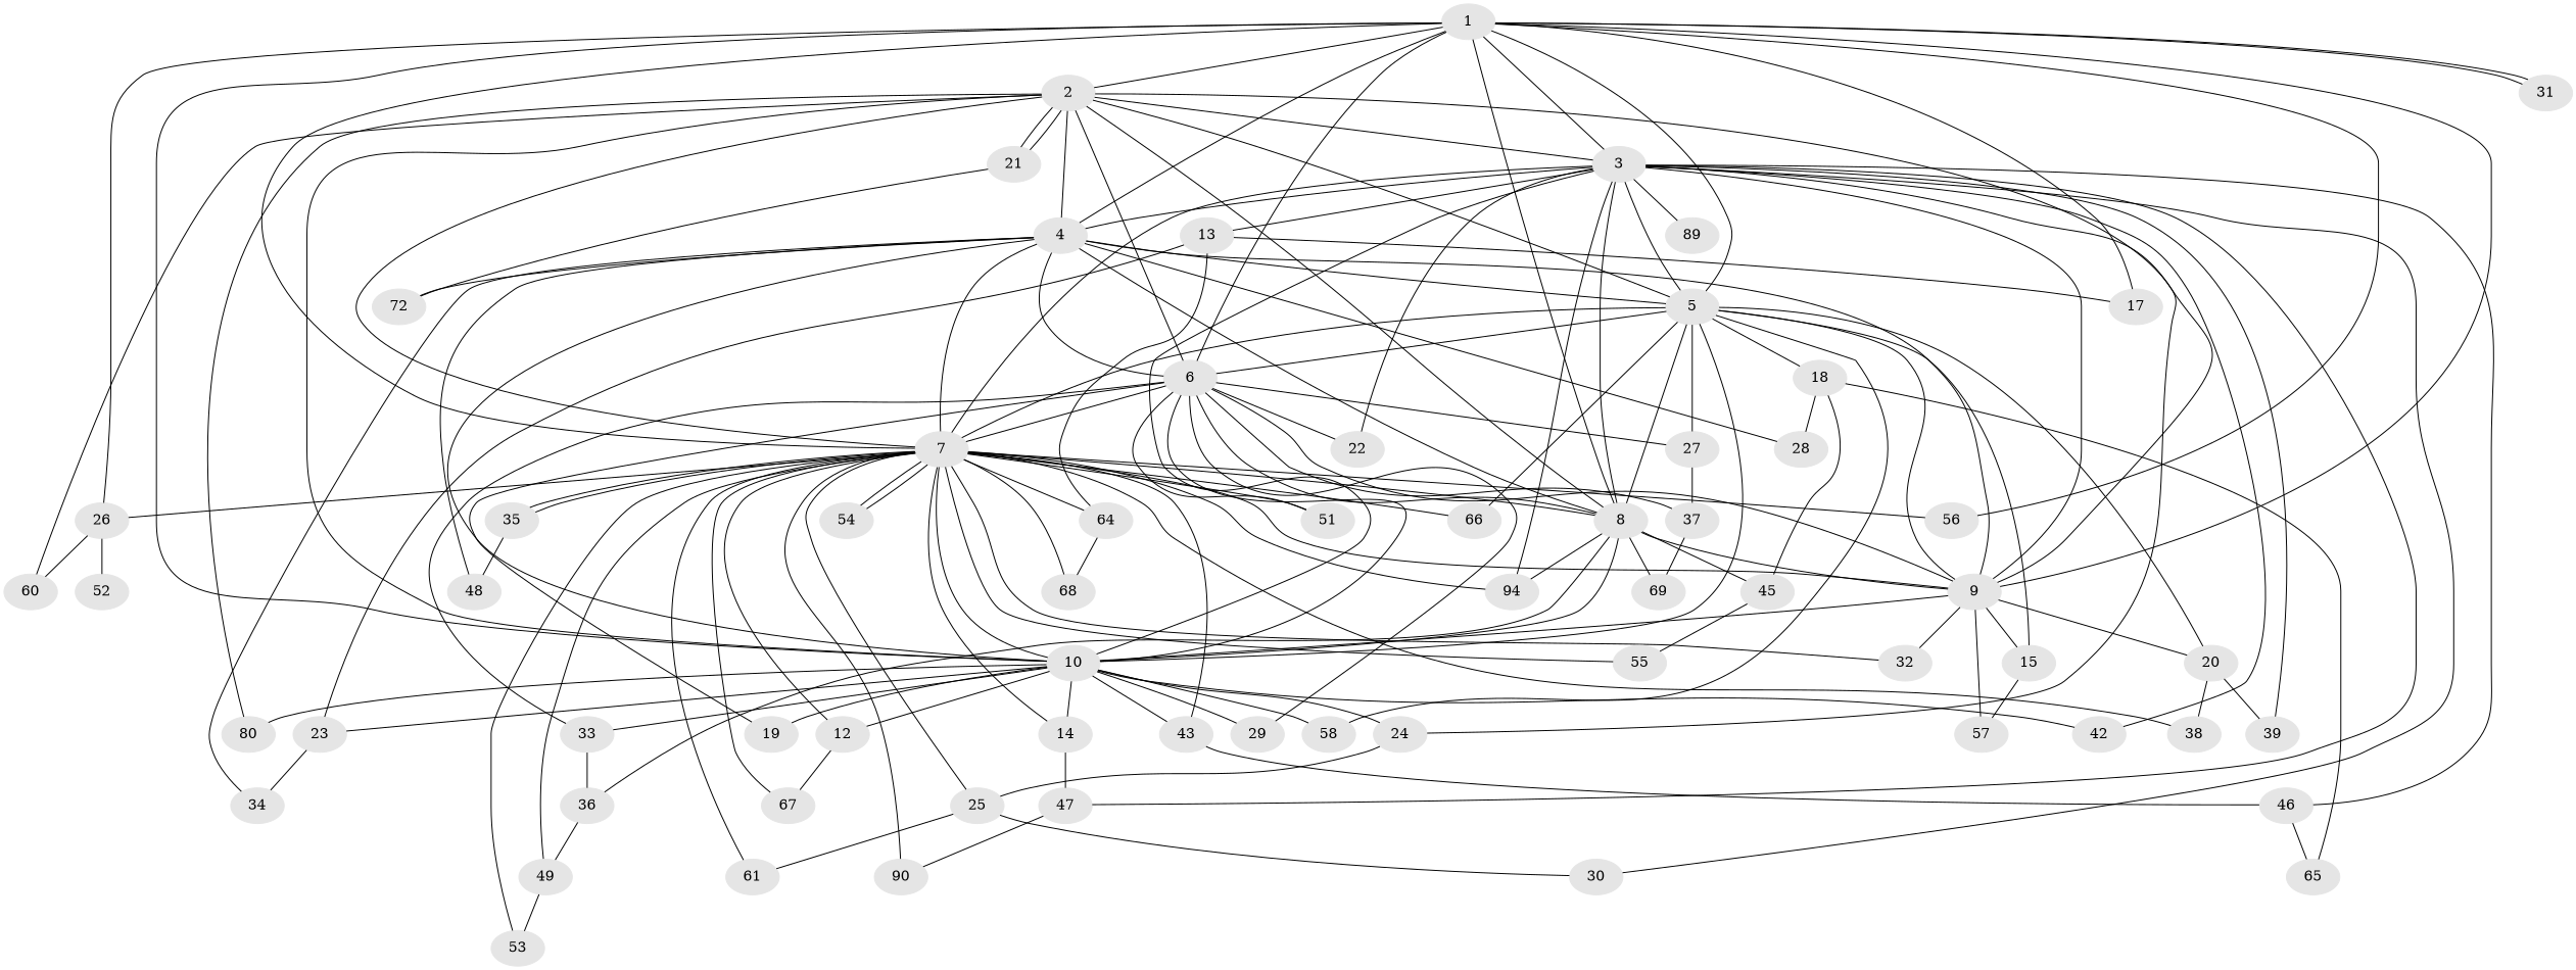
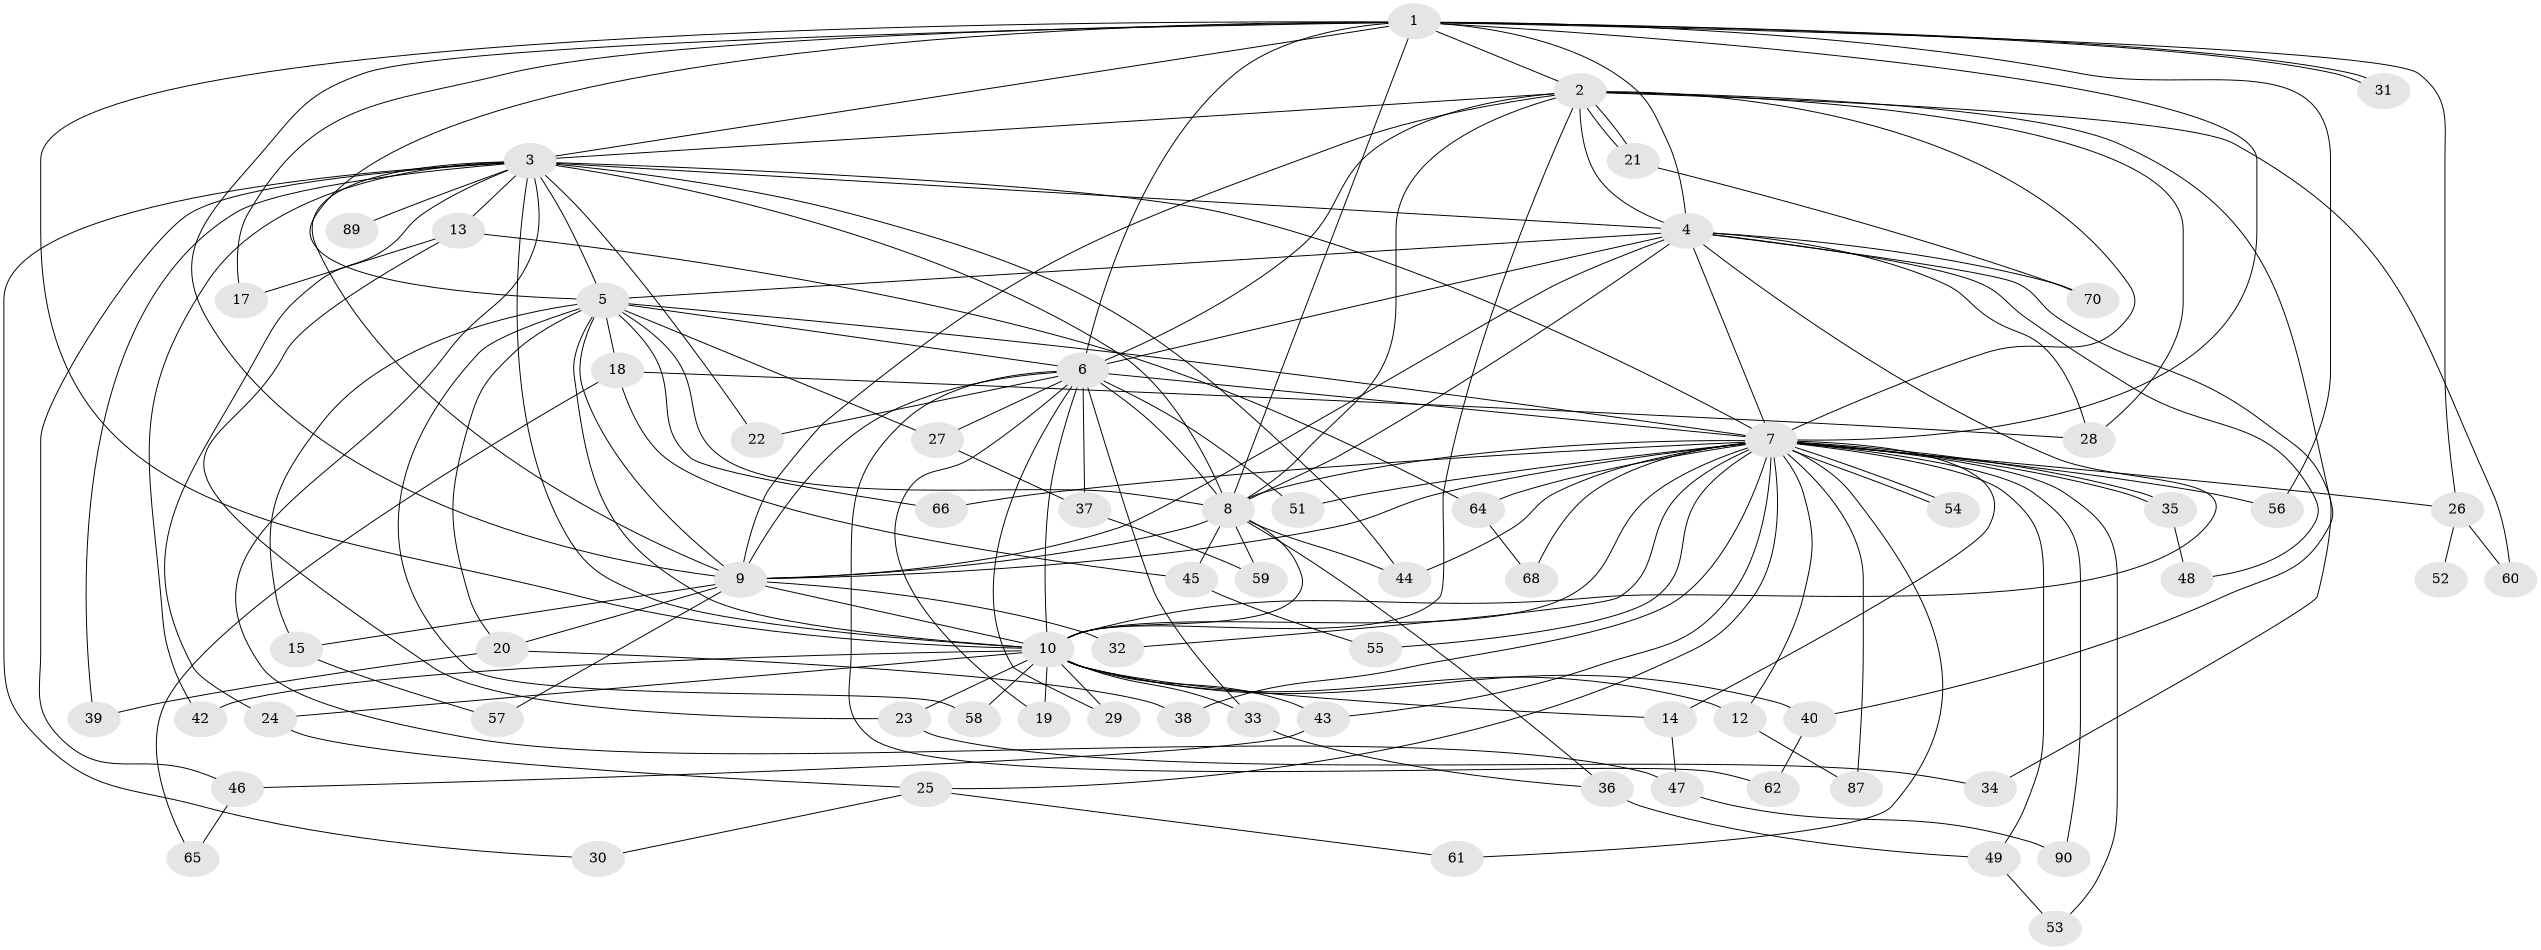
  graph {
    node [color=gray90 style=filled]
    1
    2
    3
    4
    5
    6
    7
    8
    9
    10
    17
    26
    31
    56
    21
-   40 [label=80]
+   40
    60
    13
    22
    24
    30
    39
    42
-   44 [label=94]
+   44
    46
    47
    n27 [label=89]
    28
    34
    48
-   70 [label=72]
+   70
    15
    18
    20
    27
    58
    66
    19
    29
    33
    37
    51
+   62
    12
    14
    25
    32
    35
    38
    43
    49
    n52 [label=90]
    53
    54
    55
    61
    64
-   67
+   67 [label=87]
    68
    36
    45
-   59 [label=69]
+   59
    57
    23
    52
    65
    1 -- 2
    1 -- 3
    1 -- 4
    1 -- 5
    1 -- 6
    1 -- 7
    1 -- 8
    1 -- 9
    1 -- 10
    1 -- 17
    1 -- 26
    1 -- 31
    1 -- 31
    1 -- 56
    2 -- 3
    2 -- 4
-   2 -- 5
+   2 -- 28
    2 -- 6
    2 -- 7
    2 -- 8
    2 -- 9
    2 -- 10
    2 -- 21
    2 -- 21
    2 -- 40
    2 -- 60
    3 -- 4
    3 -- 5
    3 -- 7
    3 -- 8
    3 -- 9
    3 -- 10
    3 -- 13
    3 -- 22
    3 -- 24
    3 -- 30
    3 -- 39
    3 -- 42
    3 -- 44
    3 -- 46
    3 -- 47
    3 -- n27
    4 -- 5
    4 -- 6
    4 -- 7
    4 -- 8
    4 -- 9
    4 -- 10
    4 -- 28
    4 -- 34
    4 -- 48
    4 -- 70
    5 -- 6
    5 -- 7
    5 -- 8
    5 -- 9
    5 -- 10
    5 -- 15
    5 -- 18
    5 -- 20
    5 -- 27
    5 -- 58
    5 -- 66
    6 -- 7
    6 -- 8
    6 -- 9
    6 -- 10
    6 -- 22
    6 -- 27
    6 -- 19
    6 -- 29
    6 -- 33
    6 -- 37
    6 -- 51
+   6 -- 62
    7 -- 8
    7 -- 9
    7 -- 10
    7 -- 26
    7 -- 56
    7 -- 44
    7 -- 66
    7 -- 51
    7 -- 12
    7 -- 14
    7 -- 25
    7 -- 32
    7 -- 35
    7 -- 35
    7 -- 38
    7 -- 43
    7 -- 49
    7 -- n52
    7 -- 53
    7 -- 54
    7 -- 54
    7 -- 55
    7 -- 61
    7 -- 64
    7 -- 67
    7 -- 68
    8 -- 9
    8 -- 10
    8 -- 44
    8 -- 36
    8 -- 45
    8 -- 59
    9 -- 10
    9 -- 15
    9 -- 20
    9 -- 32
    9 -- 57
    10 -- 40
    10 -- 24
    10 -- 42
    10 -- 58
    10 -- 19
    10 -- 29
    10 -- 33
    10 -- 12
    10 -- 14
    10 -- 43
    10 -- 23
    26 -- 60
    26 -- 52
    21 -- 70
+   40 -- 62
    13 -- 17
    13 -- 64
    13 -- 23
    24 -- 25
    46 -- 65
    47 -- n52
    15 -- 57
    18 -- 28
    18 -- 45
    18 -- 65
    20 -- 39
    20 -- 38
    27 -- 37
    33 -- 36
    37 -- 59
    12 -- 67
    14 -- 47
    25 -- 30
    25 -- 61
    35 -- 48
    43 -- 46
    49 -- 53
    64 -- 68
    36 -- 49
    45 -- 55
    23 -- 34
  }
